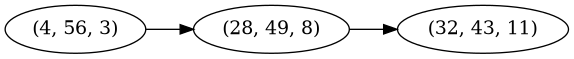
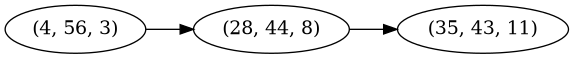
  digraph {
    rankdir=LR
    n1 [label="(4, 56, 3)"]
-   "(28, 49, 8)"
-   "(32, 43, 11)"
+   "(28, 49, 8)" [label="(28, 44, 8)"]
+   "(32, 43, 11)" [label="(35, 43, 11)"]
    n1 -> "(28, 49, 8)"
    "(28, 49, 8)" -> "(32, 43, 11)"
  }
